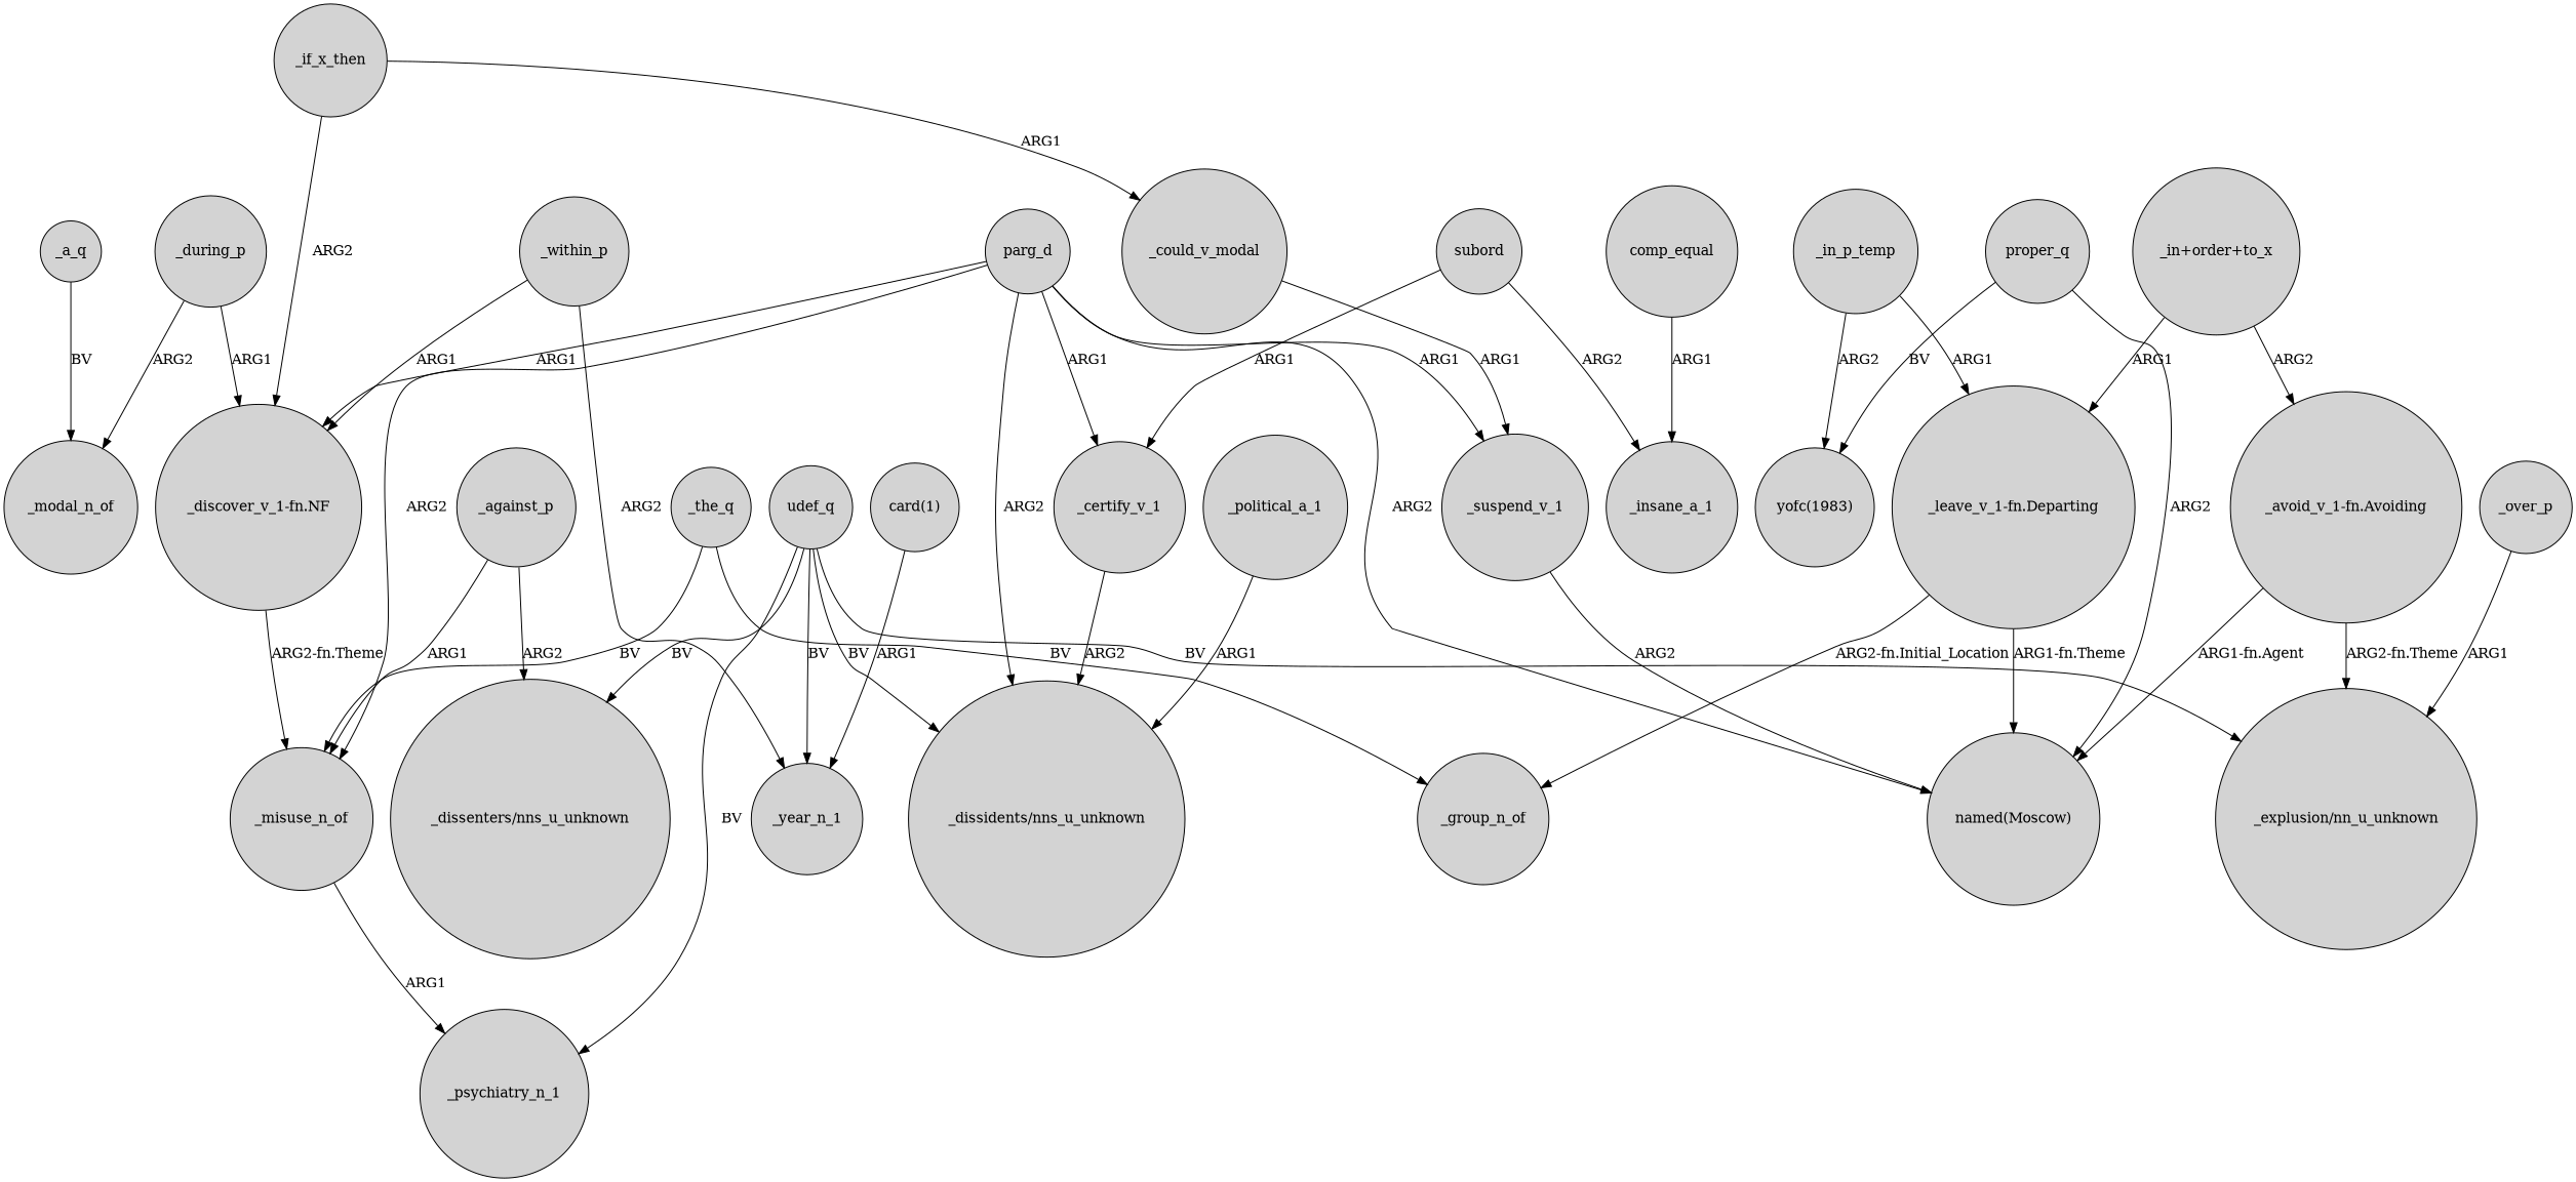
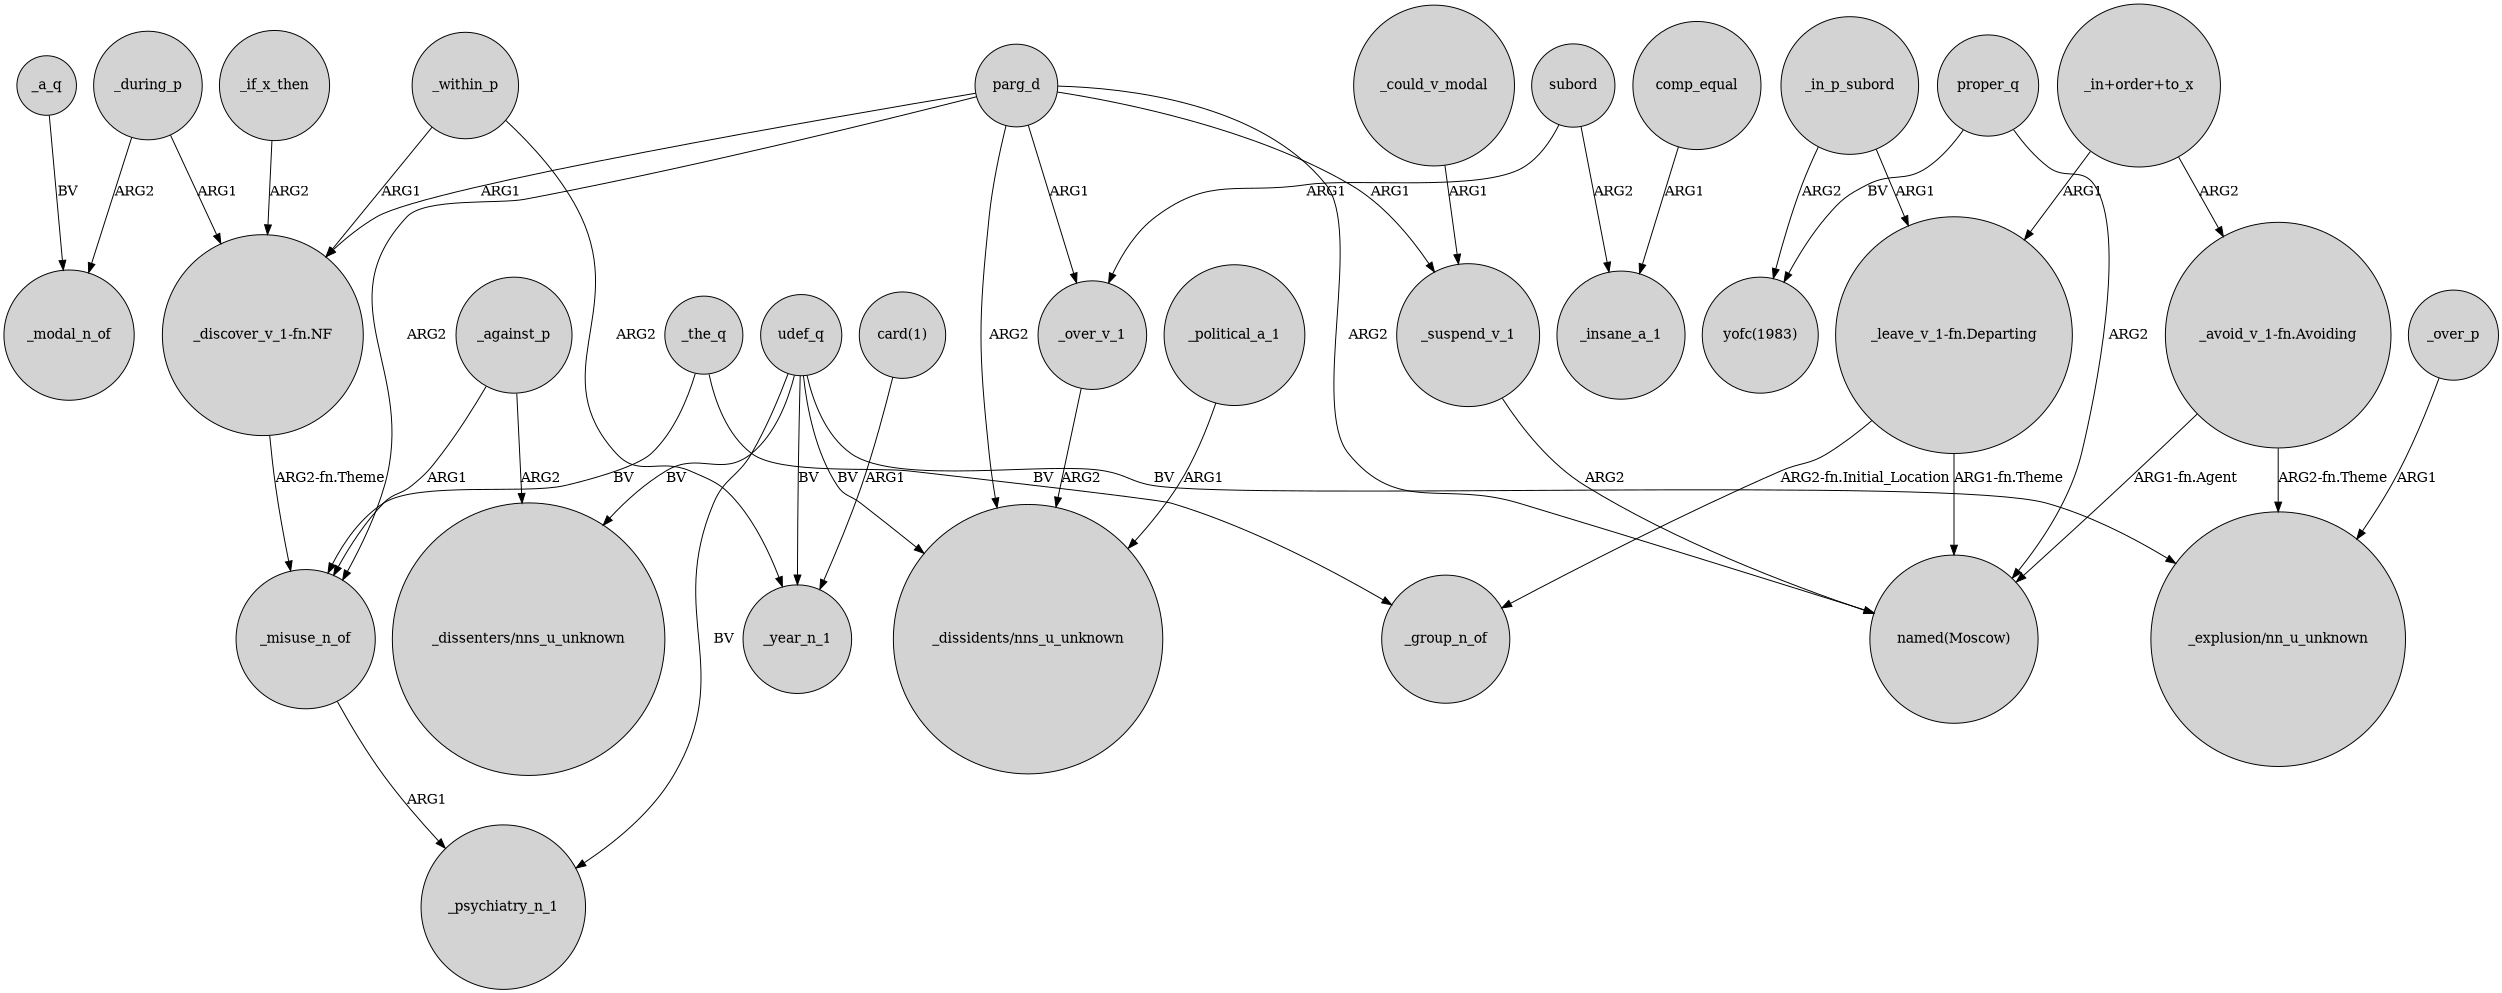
  digraph {
    node [shape=circle style=filled]
    _if_x_then
    "_discover_v_1-fn.NF"
    _could_v_modal
    _misuse_n_of
    _suspend_v_1
    _psychiatry_n_1
    udef_q
    "_dissidents/nns_u_unknown"
    _year_n_1
    "_explusion/nn_u_unknown"
    "_dissenters/nns_u_unknown"
    proper_q
    "named(Moscow)"
    "yofc(1983)"
    subord
    _insane_a_1
-   _certify_v_1
+   _certify_v_1 [label=_over_v_1]
    _within_p
    "_avoid_v_1-fn.Avoiding"
    n20 [label=_modal_n_of]
    _a_q
    parg_d
    comp_equal
    _during_p
    _the_q
    _group_n_of
    "_in+order+to_x"
    "_leave_v_1-fn.Departing"
-   _in_p_temp
+   _in_p_temp [label=_in_p_subord]
    _against_p
    "card(1)"
    _over_p
    _political_a_1
    _if_x_then -> "_discover_v_1-fn.NF" [label=ARG2]
-   _if_x_then -> _could_v_modal [label=ARG1]
    "_discover_v_1-fn.NF" -> _misuse_n_of [label="ARG2-fn.Theme"]
    _could_v_modal -> _suspend_v_1 [label=ARG1]
    _misuse_n_of -> _psychiatry_n_1 [label=ARG1]
    _suspend_v_1 -> "named(Moscow)" [label=ARG2]
    udef_q -> _psychiatry_n_1 [label=BV]
    udef_q -> "_dissidents/nns_u_unknown" [label=BV]
    udef_q -> _year_n_1 [label=BV]
    udef_q -> "_explusion/nn_u_unknown" [label=BV]
    udef_q -> "_dissenters/nns_u_unknown" [label=BV]
    proper_q -> "named(Moscow)" [label=ARG2]
    proper_q -> "yofc(1983)" [label=BV]
    subord -> _insane_a_1 [label=ARG2]
    subord -> _certify_v_1 [label=ARG1]
    _certify_v_1 -> "_dissidents/nns_u_unknown" [label=ARG2]
    _within_p -> "_discover_v_1-fn.NF" [label=ARG1]
    _within_p -> _year_n_1 [label=ARG2]
    "_avoid_v_1-fn.Avoiding" -> "_explusion/nn_u_unknown" [label="ARG2-fn.Theme"]
    "_avoid_v_1-fn.Avoiding" -> "named(Moscow)" [label="ARG1-fn.Agent"]
    _a_q -> n20 [label=BV]
    parg_d -> "_discover_v_1-fn.NF" [label=ARG1]
    parg_d -> _misuse_n_of [label=ARG2]
    parg_d -> _suspend_v_1 [label=ARG1]
    parg_d -> "_dissidents/nns_u_unknown" [label=ARG2]
    parg_d -> "named(Moscow)" [label=ARG2]
    parg_d -> _certify_v_1 [label=ARG1]
    comp_equal -> _insane_a_1 [label=ARG1]
    _during_p -> "_discover_v_1-fn.NF" [label=ARG1]
    _during_p -> n20 [label=ARG2]
    _the_q -> _misuse_n_of [label=BV]
    _the_q -> _group_n_of [label=BV]
    "_in+order+to_x" -> "_avoid_v_1-fn.Avoiding" [label=ARG2]
    "_in+order+to_x" -> "_leave_v_1-fn.Departing" [label=ARG1]
    "_leave_v_1-fn.Departing" -> "named(Moscow)" [label="ARG1-fn.Theme"]
    "_leave_v_1-fn.Departing" -> _group_n_of [label="ARG2-fn.Initial_Location"]
    _in_p_temp -> "yofc(1983)" [label=ARG2]
    _in_p_temp -> "_leave_v_1-fn.Departing" [label=ARG1]
    _against_p -> _misuse_n_of [label=ARG1]
    _against_p -> "_dissenters/nns_u_unknown" [label=ARG2]
    "card(1)" -> _year_n_1 [label=ARG1]
    _over_p -> "_explusion/nn_u_unknown" [label=ARG1]
    _political_a_1 -> "_dissidents/nns_u_unknown" [label=ARG1]
  }
